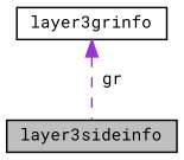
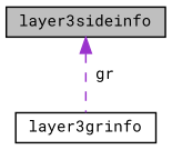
  digraph {
    fontname="Roboto Mono"
    node [color=black fontname="Roboto Mono" fontsize=10 shape=record style=filled]
    n1 [fillcolor=grey75 fontcolor=black height=0.2 label=layer3sideinfo width=0.4]
    n2 [fillcolor=white height=0.2 label=layer3grinfo width=0.4]
-   n2 -> n1 [color=darkorchid3 dir=back fontname="Roboto Mono" fontsize=10 label=" gr" labelfontname=Helvetica labelfontsize=10 style=dashed]
+   n1 -> n2 [color=darkorchid3 dir=back fontname="Roboto Mono" fontsize=10 label=" gr" labelfontname=Helvetica labelfontsize=10 style=dashed]
  }
